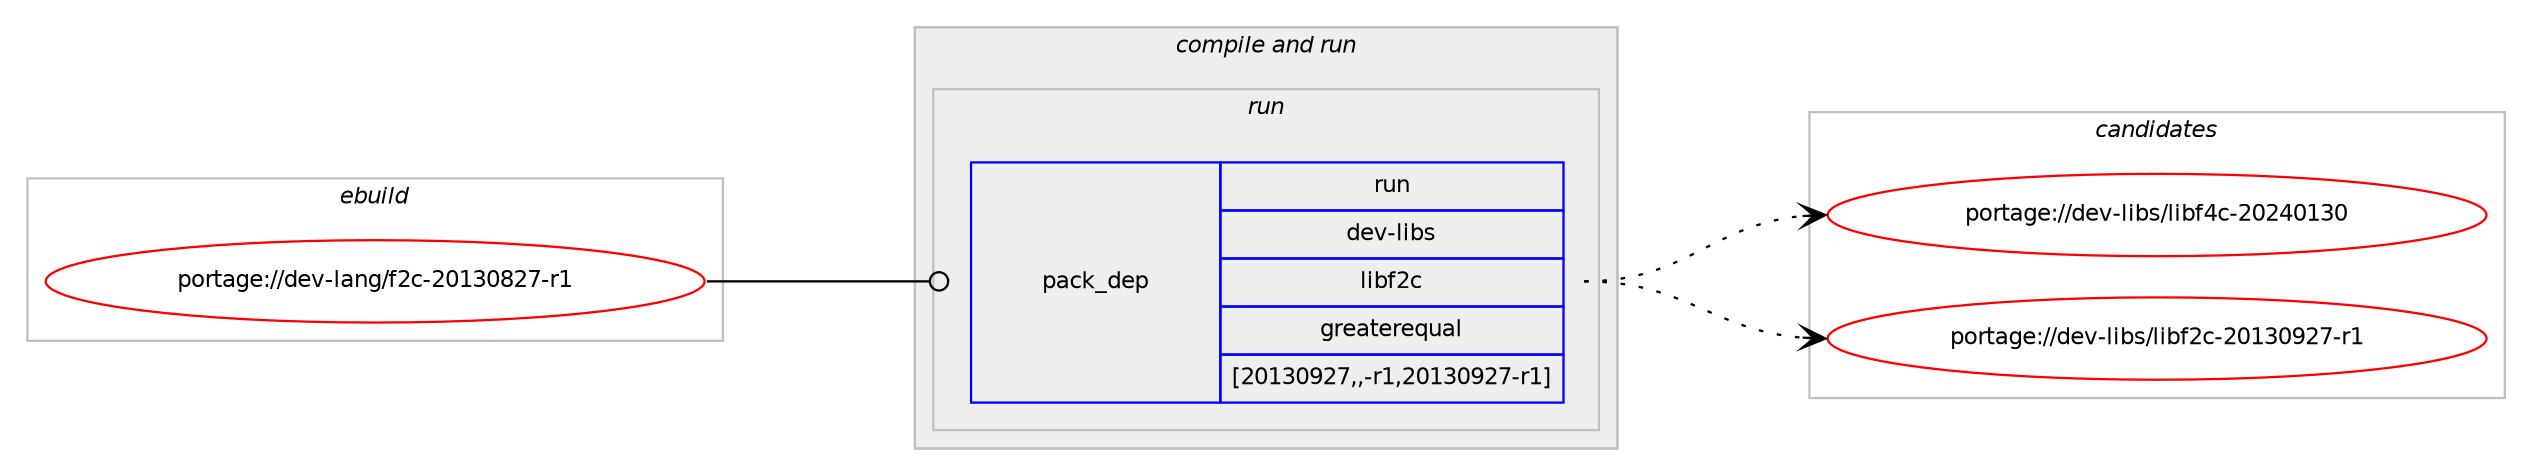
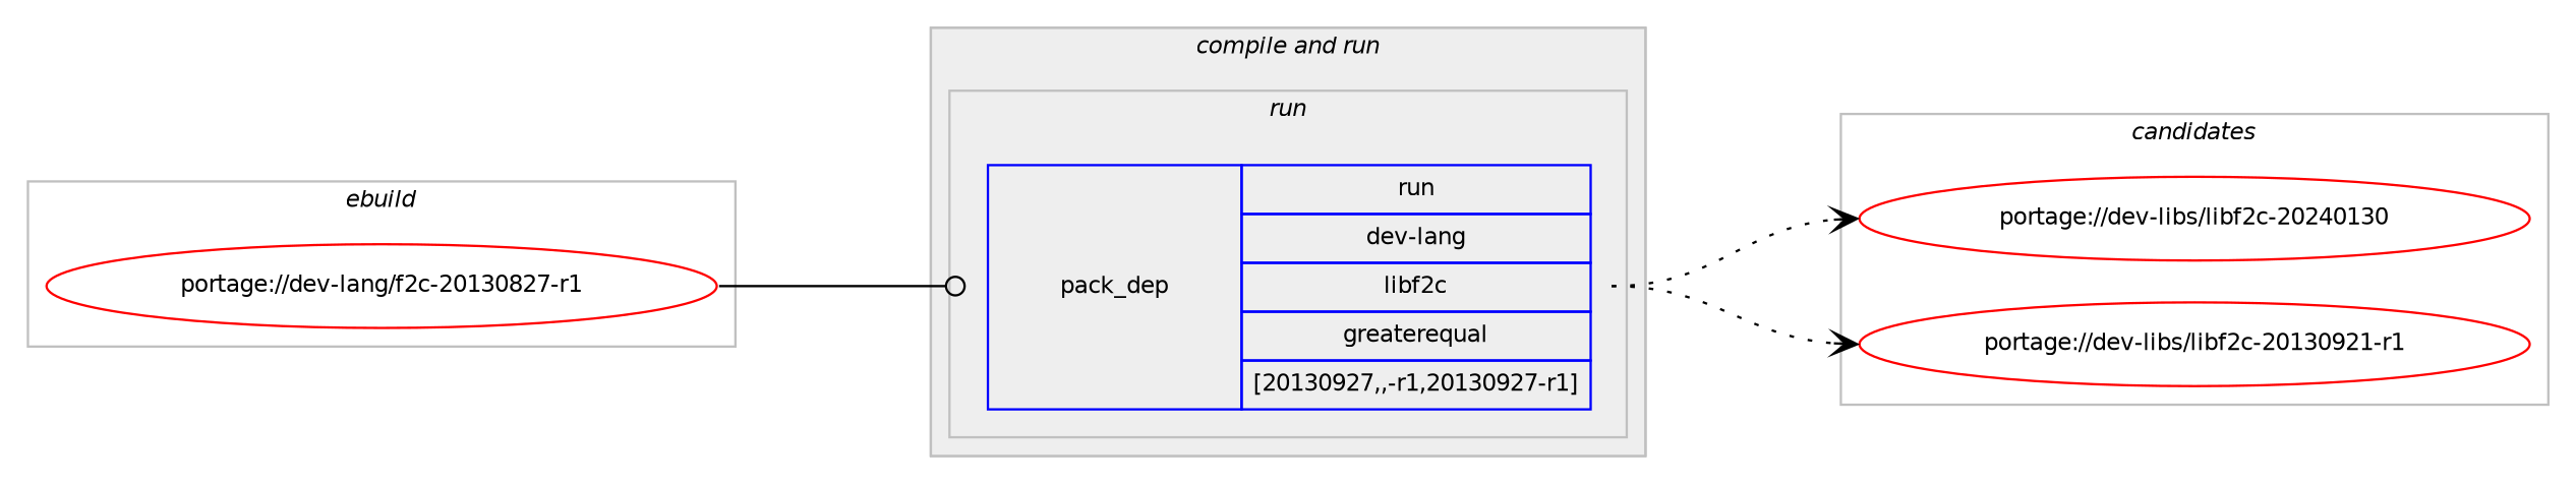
  digraph {
    compound=true
    concentrate=true
    fontname=Helvetica
    fontsize=10
    newrank=true
    rankdir=LR
    ranksep=1.5
    node [color=red fontname=Helvetica fontsize=10]
    edge [arrowhead=vee headport=w style=dotted tailport=e weight=100]
    n1 [label="portage://dev-lang/f2c-20130827-r1" width=4]
-   n2 [color=blue label=<<TABLE BORDER="0" CELLBORDER="1" CELLSPACING="0" CELLPADDING="4" WIDTH="220"><TR><TD ROWSPAN="6" CELLPADDING="30">pack_dep</TD></TR><TR><TD WIDTH="110">run</TD></TR><TR><TD>dev-libs</TD></TR><TR><TD>libf2c</TD></TR><TR><TD>greaterequal</TD></TR><TR><TD>[20130927,,-r1,20130927-r1]</TD></TR></TABLE>> shape=none]
-   n3 [label="portage://dev-libs/libf4c-20240130" width=4]
-   n4 [label="portage://dev-libs/libf2c-20130927-r1" width=4]
+   n2 [color=blue label=<<TABLE BORDER="0" CELLBORDER="1" CELLSPACING="0" CELLPADDING="4" WIDTH="220"><TR><TD ROWSPAN="6" CELLPADDING="30">pack_dep</TD></TR><TR><TD WIDTH="110">run</TD></TR><TR><TD>dev-lang</TD></TR><TR><TD>libf2c</TD></TR><TR><TD>greaterequal</TD></TR><TR><TD>[20130927,,-r1,20130927-r1]</TD></TR></TABLE>> shape=none]
+   n3 [label="portage://dev-libs/libf2c-20240130" width=4]
+   n4 [label="portage://dev-libs/libf2c-20130921-r1" width=4]
    subgraph cluster_1 {
      color=gray
      label=<<i>ebuild</i>>
      n1
    }
    subgraph cluster_2 {
      color=gray
      label=<<i>dependencies</i>>
      subgraph cluster_3 {
        color=gray
        fillcolor="#eeeeee"
        label=<<i>compile</i>>
        style=filled
      }
      subgraph cluster_4 {
        color=gray
        fillcolor="#eeeeee"
        label=<<i>compile and run</i>>
        style=filled
      }
      subgraph cluster_5 {
        color=gray
        fillcolor="#eeeeee"
        label=<<i>run</i>>
        style=filled
        subgraph sub_6 {
          color=gray
          fillcolor="#eeeeee"
          label=<<i>run</i>>
          style=filled
          n2
        }
      }
    }
    subgraph cluster_7 {
      color=gray
      label=<<i>candidates</i>>
      rank=same
      subgraph sub_8 {
        color=black
        label=<<i>candidates</i>>
        nodesep=1
        rank=same
        n3
        n4
      }
    }
    n1 -> n2 [arrowhead=odot style=solid weight=20]
    n2 -> n3
    n2 -> n4
  }
